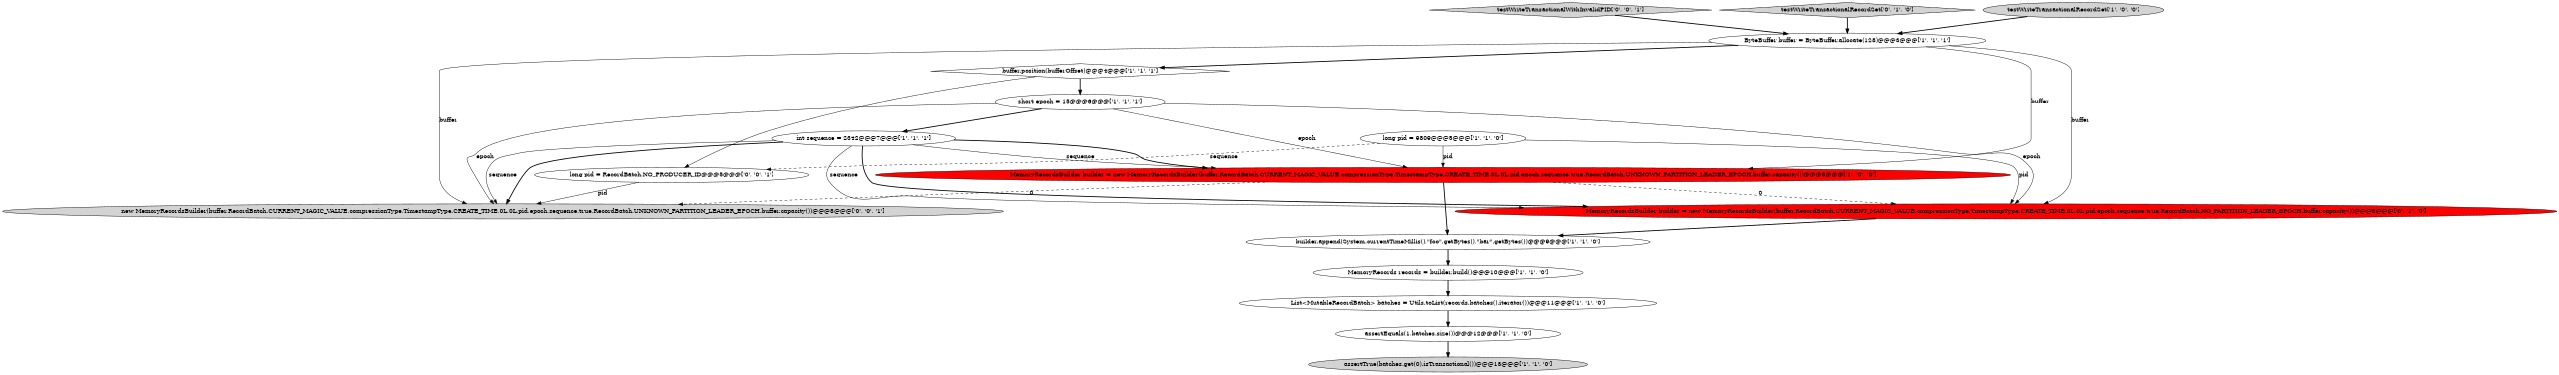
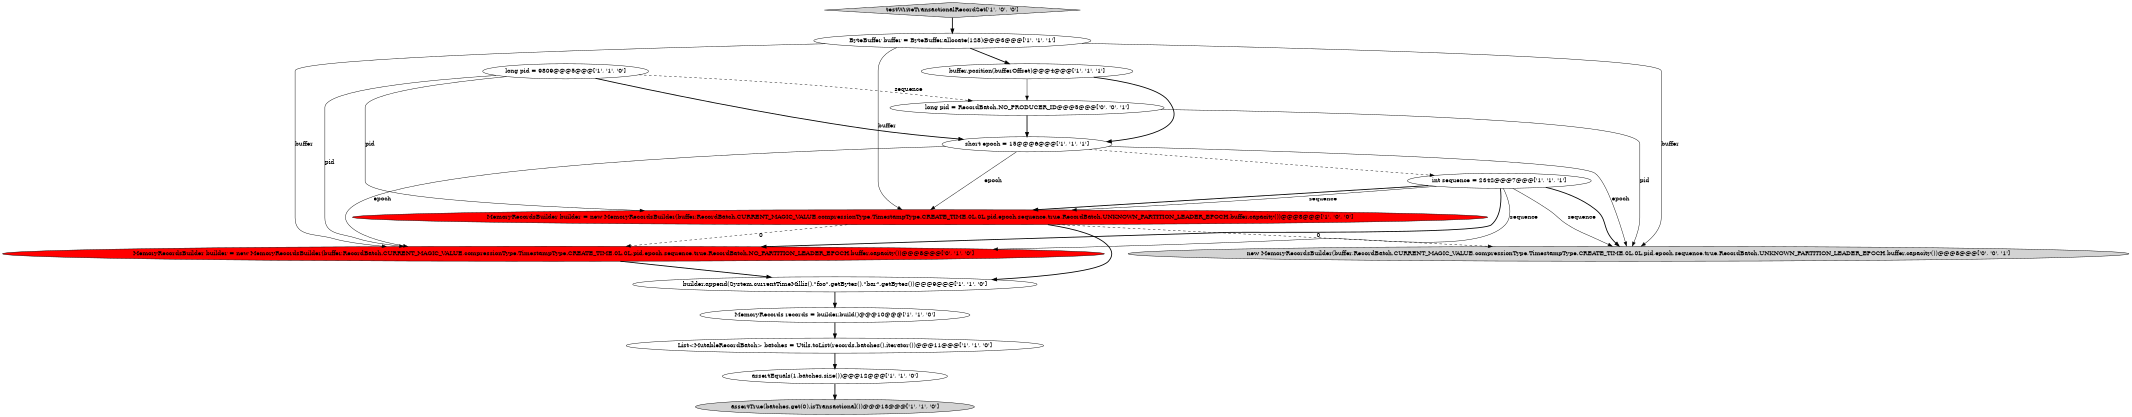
  digraph {
    node [fillcolor=white shape=ellipse style=filled]
    edge [style=bold]
    n1 [label="assertEquals(1,batches.size())@@@12@@@['1', '1', '0']"]
    n2 [fillcolor=lightgray label="assertTrue(batches.get(0).isTransactional())@@@13@@@['1', '1', '0']"]
    n3 [label="builder.append(System.currentTimeMillis(),\"foo\".getBytes(),\"bar\".getBytes())@@@9@@@['1', '1', '0']"]
    n4 [label="MemoryRecords records = builder.build()@@@10@@@['1', '1', '0']"]
    n5 [label="List<MutableRecordBatch> batches = Utils.toList(records.batches().iterator())@@@11@@@['1', '1', '0']"]
    n6 [fillcolor=red label="MemoryRecordsBuilder builder = new MemoryRecordsBuilder(buffer,RecordBatch.CURRENT_MAGIC_VALUE,compressionType,TimestampType.CREATE_TIME,0L,0L,pid,epoch,sequence,true,RecordBatch.UNKNOWN_PARTITION_LEADER_EPOCH,buffer.capacity())@@@8@@@['1', '0', '0']"]
    n7 [fillcolor=red label="MemoryRecordsBuilder builder = new MemoryRecordsBuilder(buffer,RecordBatch.CURRENT_MAGIC_VALUE,compressionType,TimestampType.CREATE_TIME,0L,0L,pid,epoch,sequence,true,RecordBatch.NO_PARTITION_LEADER_EPOCH,buffer.capacity())@@@8@@@['0', '1', '0']"]
    n8 [fillcolor=lightgray label="new MemoryRecordsBuilder(buffer,RecordBatch.CURRENT_MAGIC_VALUE,compressionType,TimestampType.CREATE_TIME,0L,0L,pid,epoch,sequence,true,RecordBatch.UNKNOWN_PARTITION_LEADER_EPOCH,buffer.capacity())@@@8@@@['0', '0', '1']"]
    n9 [label="short epoch = 15@@@6@@@['1', '1', '1']"]
    n10 [label="int sequence = 2342@@@7@@@['1', '1', '1']"]
    n11 [label="long pid = 9809@@@5@@@['1', '1', '0']"]
    n12 [label="long pid = RecordBatch.NO_PRODUCER_ID@@@5@@@['0', '0', '1']"]
-   n13 [fillcolor=lightgray label="testWriteTransactionalWithInvalidPID['0', '0', '1']" shape=diamond]
    n14 [label="ByteBuffer buffer = ByteBuffer.allocate(128)@@@3@@@['1', '1', '1']"]
-   n15 [label="buffer.position(bufferOffset)@@@4@@@['1', '1', '1']" shape=diamond]
-   n16 [fillcolor=lightgray label="testWriteTransactionalRecordSet['0', '1', '0']" shape=diamond]
-   n17 [fillcolor=lightgray label="testWriteTransactionalRecordSet['1', '0', '0']"]
+   n15 [label="buffer.position(bufferOffset)@@@4@@@['1', '1', '1']"]
+   n17 [fillcolor=lightgray label="testWriteTransactionalRecordSet['1', '0', '0']" shape=diamond]
    n1 -> n2
    n3 -> n4
    n4 -> n5
    n5 -> n1
    n6 -> n3
    n6 -> n7 [label=0 style=dashed]
    n6 -> n8 [label=0 style=dashed]
    n7 -> n3
    n9 -> n6 [label=epoch style=solid]
    n9 -> n7 [label=epoch style=solid]
    n9 -> n8 [label=epoch style=solid]
-   n9 -> n10
+   n9 -> n10 [style=dashed]
    n10 -> n6
    n10 -> n6 [label=sequence style=solid]
    n10 -> n7 [label=sequence style=solid]
    n10 -> n7
    n10 -> n8 [label=sequence style=solid]
    n10 -> n8
    n11 -> n6 [label=pid style=solid]
    n11 -> n7 [label=pid style=solid]
+   n11 -> n9
    n11 -> n12 [label=sequence style=dashed]
    n12 -> n8 [label=pid style=solid]
-   n13 -> n14
+   n12 -> n9
    n14 -> n6 [label=buffer style=solid]
    n14 -> n7 [label=buffer style=solid]
    n14 -> n8 [label=buffer style=solid]
    n14 -> n15
    n15 -> n9
    n15 -> n12 [style=solid]
-   n16 -> n14
    n17 -> n14
  }
